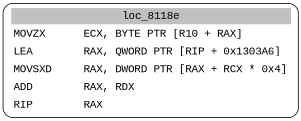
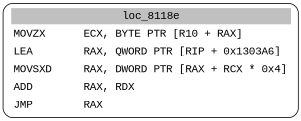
  digraph {
-   n1 [fontname="Courier New" label=<<table border="0" cellborder="0" cellpadding="3"><tr><td align="center" colspan="2" bgcolor="grey">loc_8118e</td></tr><tr><td align="left">MOVZX      ECX, BYTE PTR [R10 + RAX]</td></tr><tr><td align="left">LEA        RAX, QWORD PTR [RIP + 0x1303A6]</td></tr><tr><td align="left">MOVSXD     RAX, DWORD PTR [RAX + RCX * 0x4]</td></tr><tr><td align="left">ADD        RAX, RDX</td></tr><tr><td align="left">RIP        RAX</td></tr></table>> shape=Mrecord]
+   n1 [fontname="Courier New" label=<<table border="0" cellborder="0" cellpadding="3"><tr><td align="center" colspan="2" bgcolor="grey">loc_8118e</td></tr><tr><td align="left">MOVZX      ECX, BYTE PTR [R10 + RAX]</td></tr><tr><td align="left">LEA        RAX, QWORD PTR [RIP + 0x1303A6]</td></tr><tr><td align="left">MOVSXD     RAX, DWORD PTR [RAX + RCX * 0x4]</td></tr><tr><td align="left">ADD        RAX, RDX</td></tr><tr><td align="left">JMP        RAX</td></tr></table>> shape=Mrecord]
  }
